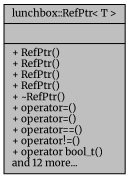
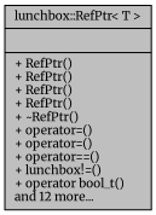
  digraph {
    fontname=Merriweather
-   n1 [color=black fillcolor=grey75 fontcolor=black fontname=Merriweather fontsize=10 height=0.2 label="{lunchbox::RefPtr\< T \>\n||+ RefPtr()\l+ RefPtr()\l+ RefPtr()\l+ RefPtr()\l+ ~RefPtr()\l+ operator=()\l+ operator=()\l+ operator==()\l+ operator!=()\l+ operator bool_t()\land 12 more...\l}" shape=record style=filled width=0.4]
+   n1 [color=black fillcolor=grey75 fontcolor=black fontname=Merriweather fontsize=10 height=0.2 label="{lunchbox::RefPtr\< T \>\n||+ RefPtr()\l+ RefPtr()\l+ RefPtr()\l+ RefPtr()\l+ ~RefPtr()\l+ operator=()\l+ operator=()\l+ operator==()\l+ lunchbox!=()\l+ operator bool_t()\land 12 more...\l}" shape=record style=filled width=0.4]
  }
